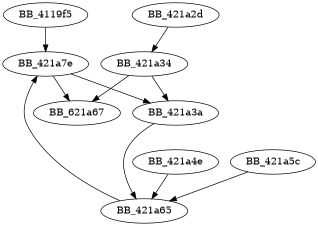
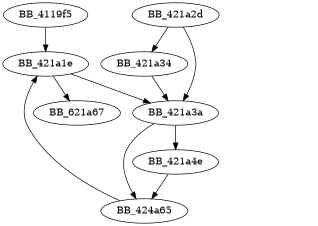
  digraph {
    n1 [label=BB_4119f5]
-   BB_421a1e [label=BB_421a7e]
+   BB_421a1e
    n3 [label=BB_621a67]
    BB_421a3a
    BB_421a2d
    BB_421a34
    BB_421a4e
-   BB_421a65
-   BB_421a5c
+   BB_421a65 [label=BB_424a65]
    n1 -> BB_421a1e
    BB_421a1e -> n3
    BB_421a1e -> BB_421a3a
+   BB_421a3a -> BB_421a4e
    BB_421a3a -> BB_421a65
+   BB_421a2d -> BB_421a3a
    BB_421a2d -> BB_421a34
-   BB_421a34 -> n3
    BB_421a34 -> BB_421a3a
    BB_421a4e -> BB_421a65
    BB_421a65 -> BB_421a1e
-   BB_421a5c -> BB_421a65
  }
